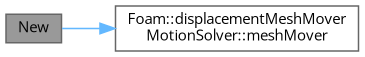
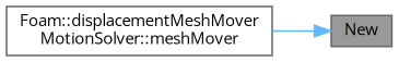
  digraph {
    rankdir=RL
    fontname="Open Sans"
    node [fontname="Open Sans" fontsize=10 shape=box style=filled]
    n1 [color=gray40 fillcolor=grey60 fontcolor=black height=0.2 label=New width=0.4]
    n2 [color=grey40 fillcolor=white height=0.2 label="Foam::displacementMeshMover\lMotionSolver::meshMover" width=0.4]
-   n2 -> n1 [color=steelblue1 dir=back fontname="Open Sans" fontsize=10 labelfontname=Helvetica labelfontsize=10 style=solid]
+   n1 -> n2 [color=steelblue1 dir=back fontname="Open Sans" fontsize=10 labelfontname=Helvetica labelfontsize=10 style=solid]
  }
